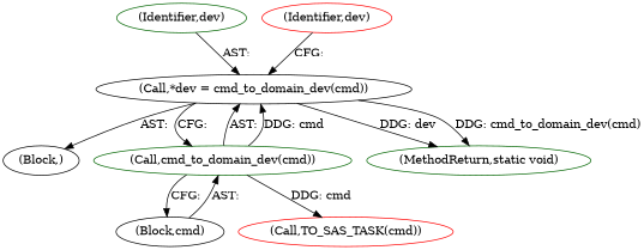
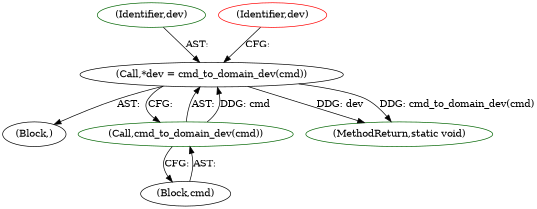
  digraph {
    node [color=black]
    n1 [label="(Call,*dev = cmd_to_domain_dev(cmd))"]
    n2 [color=darkgreen label="(Call,cmd_to_domain_dev(cmd))"]
    n3 [label="(Block,)"]
    n4 [color=darkgreen label="(MethodReturn,static void)"]
    n5 [label="(Block,cmd)"]
-   n6 [color=red label="(Call,TO_SAS_TASK(cmd))"]
    n7 [color=darkgreen label="(Identifier,dev)"]
    n8 [color=red label="(Identifier,dev)"]
    n1 -> n2 [label="CFG: "]
    n1 -> n3 [label="AST: "]
    n1 -> n4 [label="DDG: dev"]
    n1 -> n4 [label="DDG: cmd_to_domain_dev(cmd)"]
    n2 -> n1 [label="AST: "]
    n2 -> n1 [label="DDG: cmd"]
    n2 -> n5 [label="CFG: "]
-   n2 -> n6 [label="DDG: cmd"]
    n5 -> n2 [label="AST: "]
    n7 -> n1 [label="AST: "]
    n8 -> n1 [label="CFG: "]
  }
